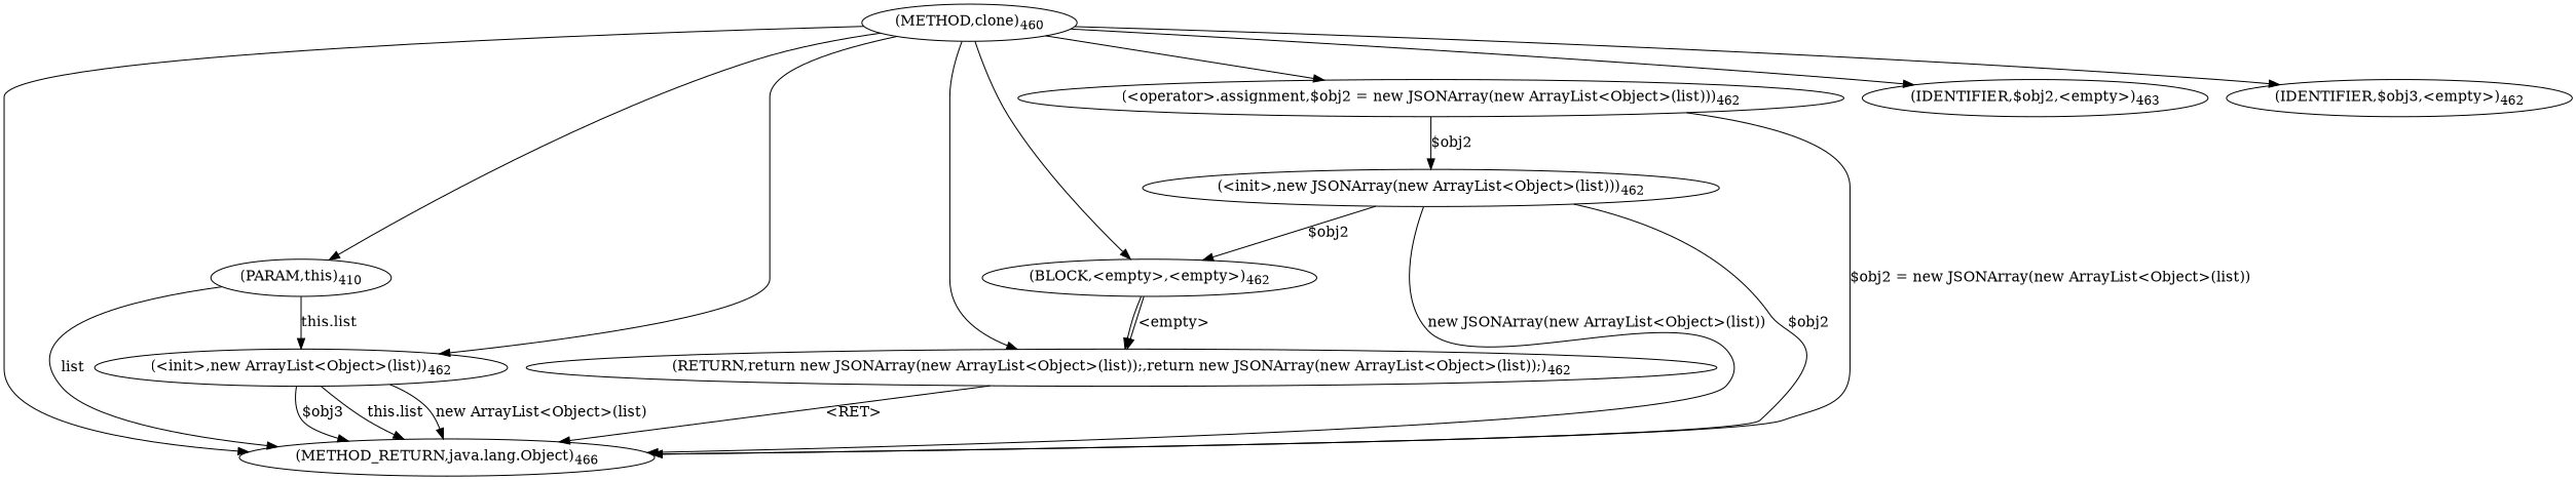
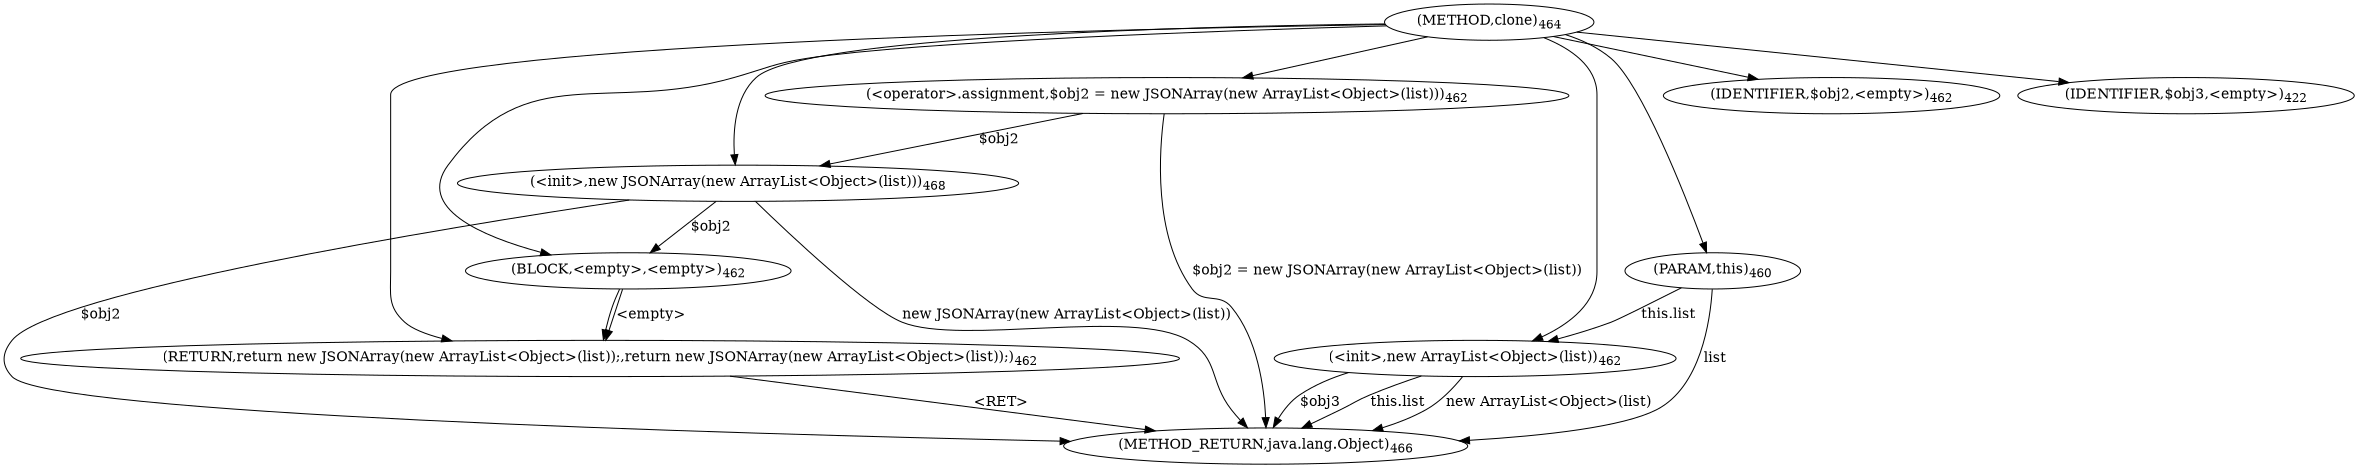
  digraph {
-   n1 [label=<(METHOD,clone)<SUB>460</SUB>>]
-   n2 [label=<(PARAM,this)<SUB>410</SUB>>]
+   n1 [label=<(METHOD,clone)<SUB>464</SUB>>]
+   n2 [label=<(PARAM,this)<SUB>460</SUB>>]
    n3 [label=<(RETURN,return new JSONArray(new ArrayList&lt;Object&gt;(list));,return new JSONArray(new ArrayList&lt;Object&gt;(list));)<SUB>462</SUB>>]
    n4 [label=<(BLOCK,&lt;empty&gt;,&lt;empty&gt;)<SUB>462</SUB>>]
    n5 [label=<(&lt;operator&gt;.assignment,$obj2 = new JSONArray(new ArrayList&lt;Object&gt;(list)))<SUB>462</SUB>>]
-   n6 [label=<(&lt;init&gt;,new JSONArray(new ArrayList&lt;Object&gt;(list)))<SUB>462</SUB>>]
-   n7 [label=<(IDENTIFIER,$obj2,&lt;empty&gt;)<SUB>463</SUB>>]
+   n6 [label=<(&lt;init&gt;,new JSONArray(new ArrayList&lt;Object&gt;(list)))<SUB>468</SUB>>]
+   n7 [label=<(IDENTIFIER,$obj2,&lt;empty&gt;)<SUB>462</SUB>>]
    n8 [label=<(&lt;init&gt;,new ArrayList&lt;Object&gt;(list))<SUB>462</SUB>>]
-   n9 [label=<(IDENTIFIER,$obj3,&lt;empty&gt;)<SUB>462</SUB>>]
+   n9 [label=<(IDENTIFIER,$obj3,&lt;empty&gt;)<SUB>422</SUB>>]
    n10 [label=<(METHOD_RETURN,java.lang.Object)<SUB>466</SUB>>]
    n1 -> n2
    n1 -> n3
    n1 -> n4
    n1 -> n5
-   n1 -> n10
+   n1 -> n6
    n1 -> n7
    n1 -> n8
    n1 -> n9
    n2 -> n8 [label="this.list"]
    n2 -> n10 [label=list]
    n3 -> n10 [label="&lt;RET&gt;"]
    n4 -> n3
    n4 -> n3 [label="&lt;empty&gt;"]
    n5 -> n6 [label="$obj2"]
    n5 -> n10 [label="$obj2 = new JSONArray(new ArrayList&lt;Object&gt;(list))"]
    n6 -> n4 [label="$obj2"]
    n6 -> n10 [label="$obj2"]
    n6 -> n10 [label="new JSONArray(new ArrayList&lt;Object&gt;(list))"]
    n8 -> n10 [label="$obj3"]
    n8 -> n10 [label="this.list"]
    n8 -> n10 [label="new ArrayList&lt;Object&gt;(list)"]
  }
